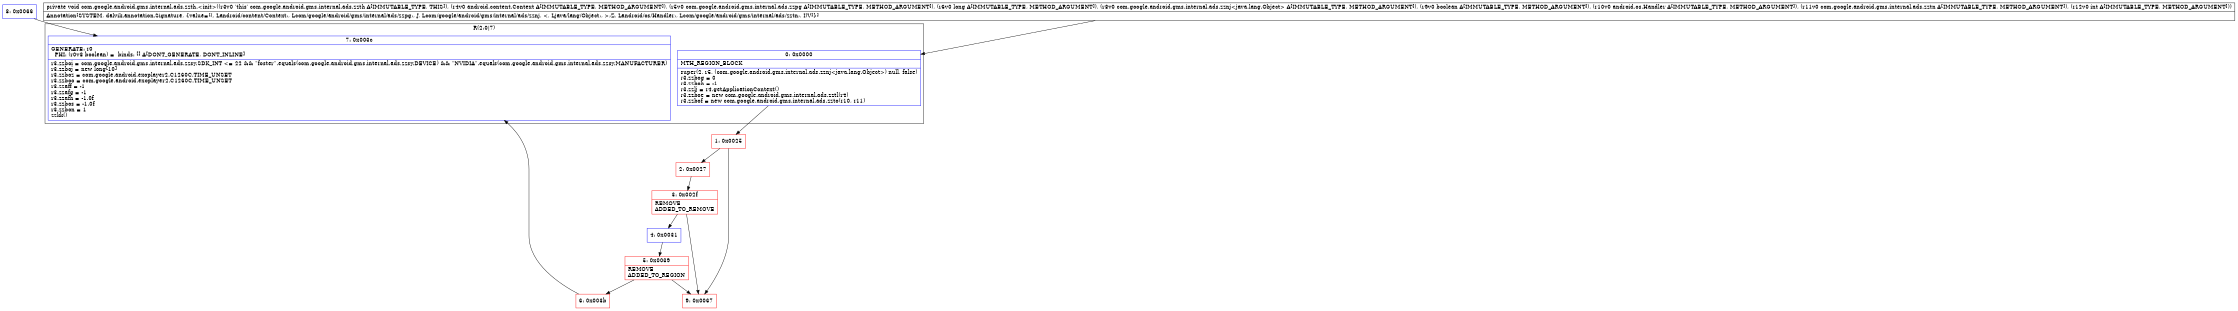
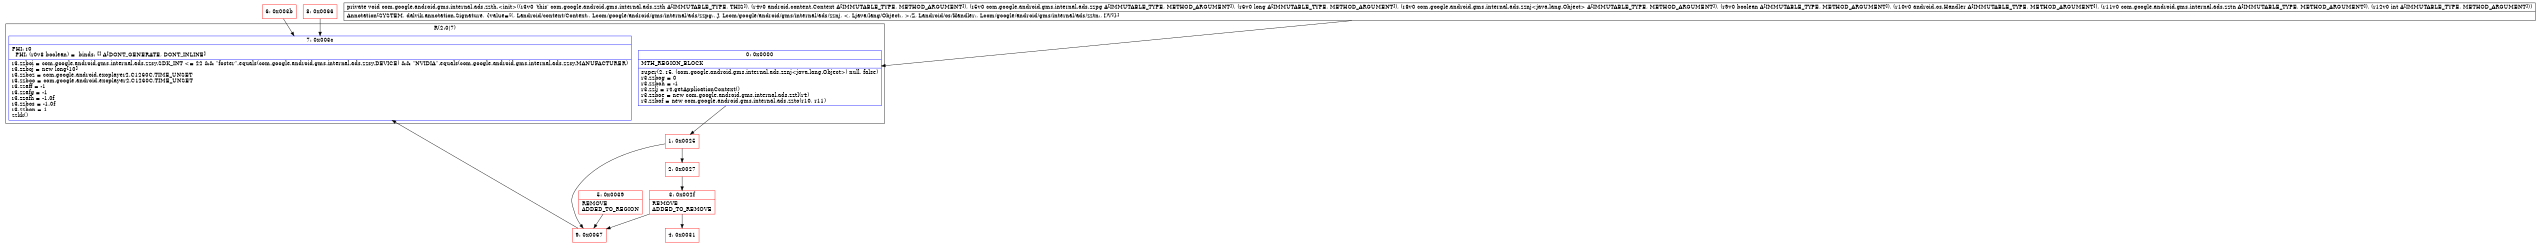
  digraph {
    node [color=red shape=record]
    n1 [color=blue label="{0\:\ 0x0000|MTH_REGION_BLOCK\l|super(2, r5, (com.google.android.gms.internal.ads.zznj\<java.lang.Object\>) null, false)\lr3.zzbog = 0\lr3.zzboh = \-1\lr3.zzlj = r4.getApplicationContext()\lr3.zzboe = new com.google.android.gms.internal.ads.zztl(r4)\lr3.zzbof = new com.google.android.gms.internal.ads.zzto(r10, r11)\l}"]
-   n2 [color=blue label="{7\:\ 0x003c|GENERATE: r0 \l  PHI: (r0v8 boolean) =  binds: [] A[DONT_GENERATE, DONT_INLINE]\l|r3.zzboi = com.google.android.gms.internal.ads.zzsy.SDK_INT \<= 22 && \"foster\".equals(com.google.android.gms.internal.ads.zzsy.DEVICE) && \"NVIDIA\".equals(com.google.android.gms.internal.ads.zzsy.MANUFACTURER)\lr3.zzboj = new long[10]\lr3.zzboz = com.google.android.exoplayer2.C1260C.TIME_UNSET\lr3.zzboo = com.google.android.exoplayer2.C1260C.TIME_UNSET\lr3.zzaff = \-1\lr3.zzafg = \-1\lr3.zzafh = \-1.0f\lr3.zzbos = \-1.0f\lr3.zzbon = 1\lzzkk()\l}"]
+   n2 [color=blue label="{7\:\ 0x003c|PHI: r0 \l  PHI: (r0v8 boolean) =  binds: [] A[DONT_GENERATE, DONT_INLINE]\l|r3.zzboi = com.google.android.gms.internal.ads.zzsy.SDK_INT \<= 22 && \"foster\".equals(com.google.android.gms.internal.ads.zzsy.DEVICE) && \"NVIDIA\".equals(com.google.android.gms.internal.ads.zzsy.MANUFACTURER)\lr3.zzboj = new long[10]\lr3.zzboz = com.google.android.exoplayer2.C1260C.TIME_UNSET\lr3.zzboo = com.google.android.exoplayer2.C1260C.TIME_UNSET\lr3.zzaff = \-1\lr3.zzafg = \-1\lr3.zzafh = \-1.0f\lr3.zzbos = \-1.0f\lr3.zzbon = 1\lzzkk()\l}"]
    n3 [label="{1\:\ 0x0025}"]
    n4 [label="{2\:\ 0x0027}"]
    n5 [label="{9\:\ 0x0067}"]
-   n6 [color=blue label="{8\:\ 0x0066}"]
+   n6 [label="{8\:\ 0x0066}"]
    n7 [label="{3\:\ 0x002f|REMOVE\lADDED_TO_REMOVE\l}"]
-   n8 [color=blue label="{4\:\ 0x0031}"]
+   n8 [label="{4\:\ 0x0031}"]
    n9 [label="{5\:\ 0x0039|REMOVE\lADDED_TO_REGION\l}"]
    n10 [label="{6\:\ 0x003b}"]
    n11 [label="{private void com.google.android.gms.internal.ads.zzth.\<init\>((r3v0 'this' com.google.android.gms.internal.ads.zzth A[IMMUTABLE_TYPE, THIS]), (r4v0 android.content.Context A[IMMUTABLE_TYPE, METHOD_ARGUMENT]), (r5v0 com.google.android.gms.internal.ads.zzpg A[IMMUTABLE_TYPE, METHOD_ARGUMENT]), (r6v0 long A[IMMUTABLE_TYPE, METHOD_ARGUMENT]), (r8v0 com.google.android.gms.internal.ads.zznj\<java.lang.Object\> A[IMMUTABLE_TYPE, METHOD_ARGUMENT]), (r9v0 boolean A[IMMUTABLE_TYPE, METHOD_ARGUMENT]), (r10v0 android.os.Handler A[IMMUTABLE_TYPE, METHOD_ARGUMENT]), (r11v0 com.google.android.gms.internal.ads.zztn A[IMMUTABLE_TYPE, METHOD_ARGUMENT]), (r12v0 int A[IMMUTABLE_TYPE, METHOD_ARGUMENT]))  | Annotation[SYSTEM, dalvik.annotation.Signature, \{value=[(, Landroid\/content\/Context;, Lcom\/google\/android\/gms\/internal\/ads\/zzpg;, J, Lcom\/google\/android\/gms\/internal\/ads\/zznj, \<, Ljava\/lang\/Object;, \>;Z, Landroid\/os\/Handler;, Lcom\/google\/android\/gms\/internal\/ads\/zztn;, I)V]\}]\l}" color=""]
    subgraph cluster_1 {
      label="R(2:0|7)"
      n1
      n2
    }
    n1 -> n3
    n3 -> n4
    n3 -> n5
    n4 -> n7
+   n5 -> n2
    n6 -> n2
    n7 -> n5
    n7 -> n8
-   n8 -> n9
    n9 -> n5
-   n9 -> n10
    n10 -> n2
    n11 -> n1
  }
